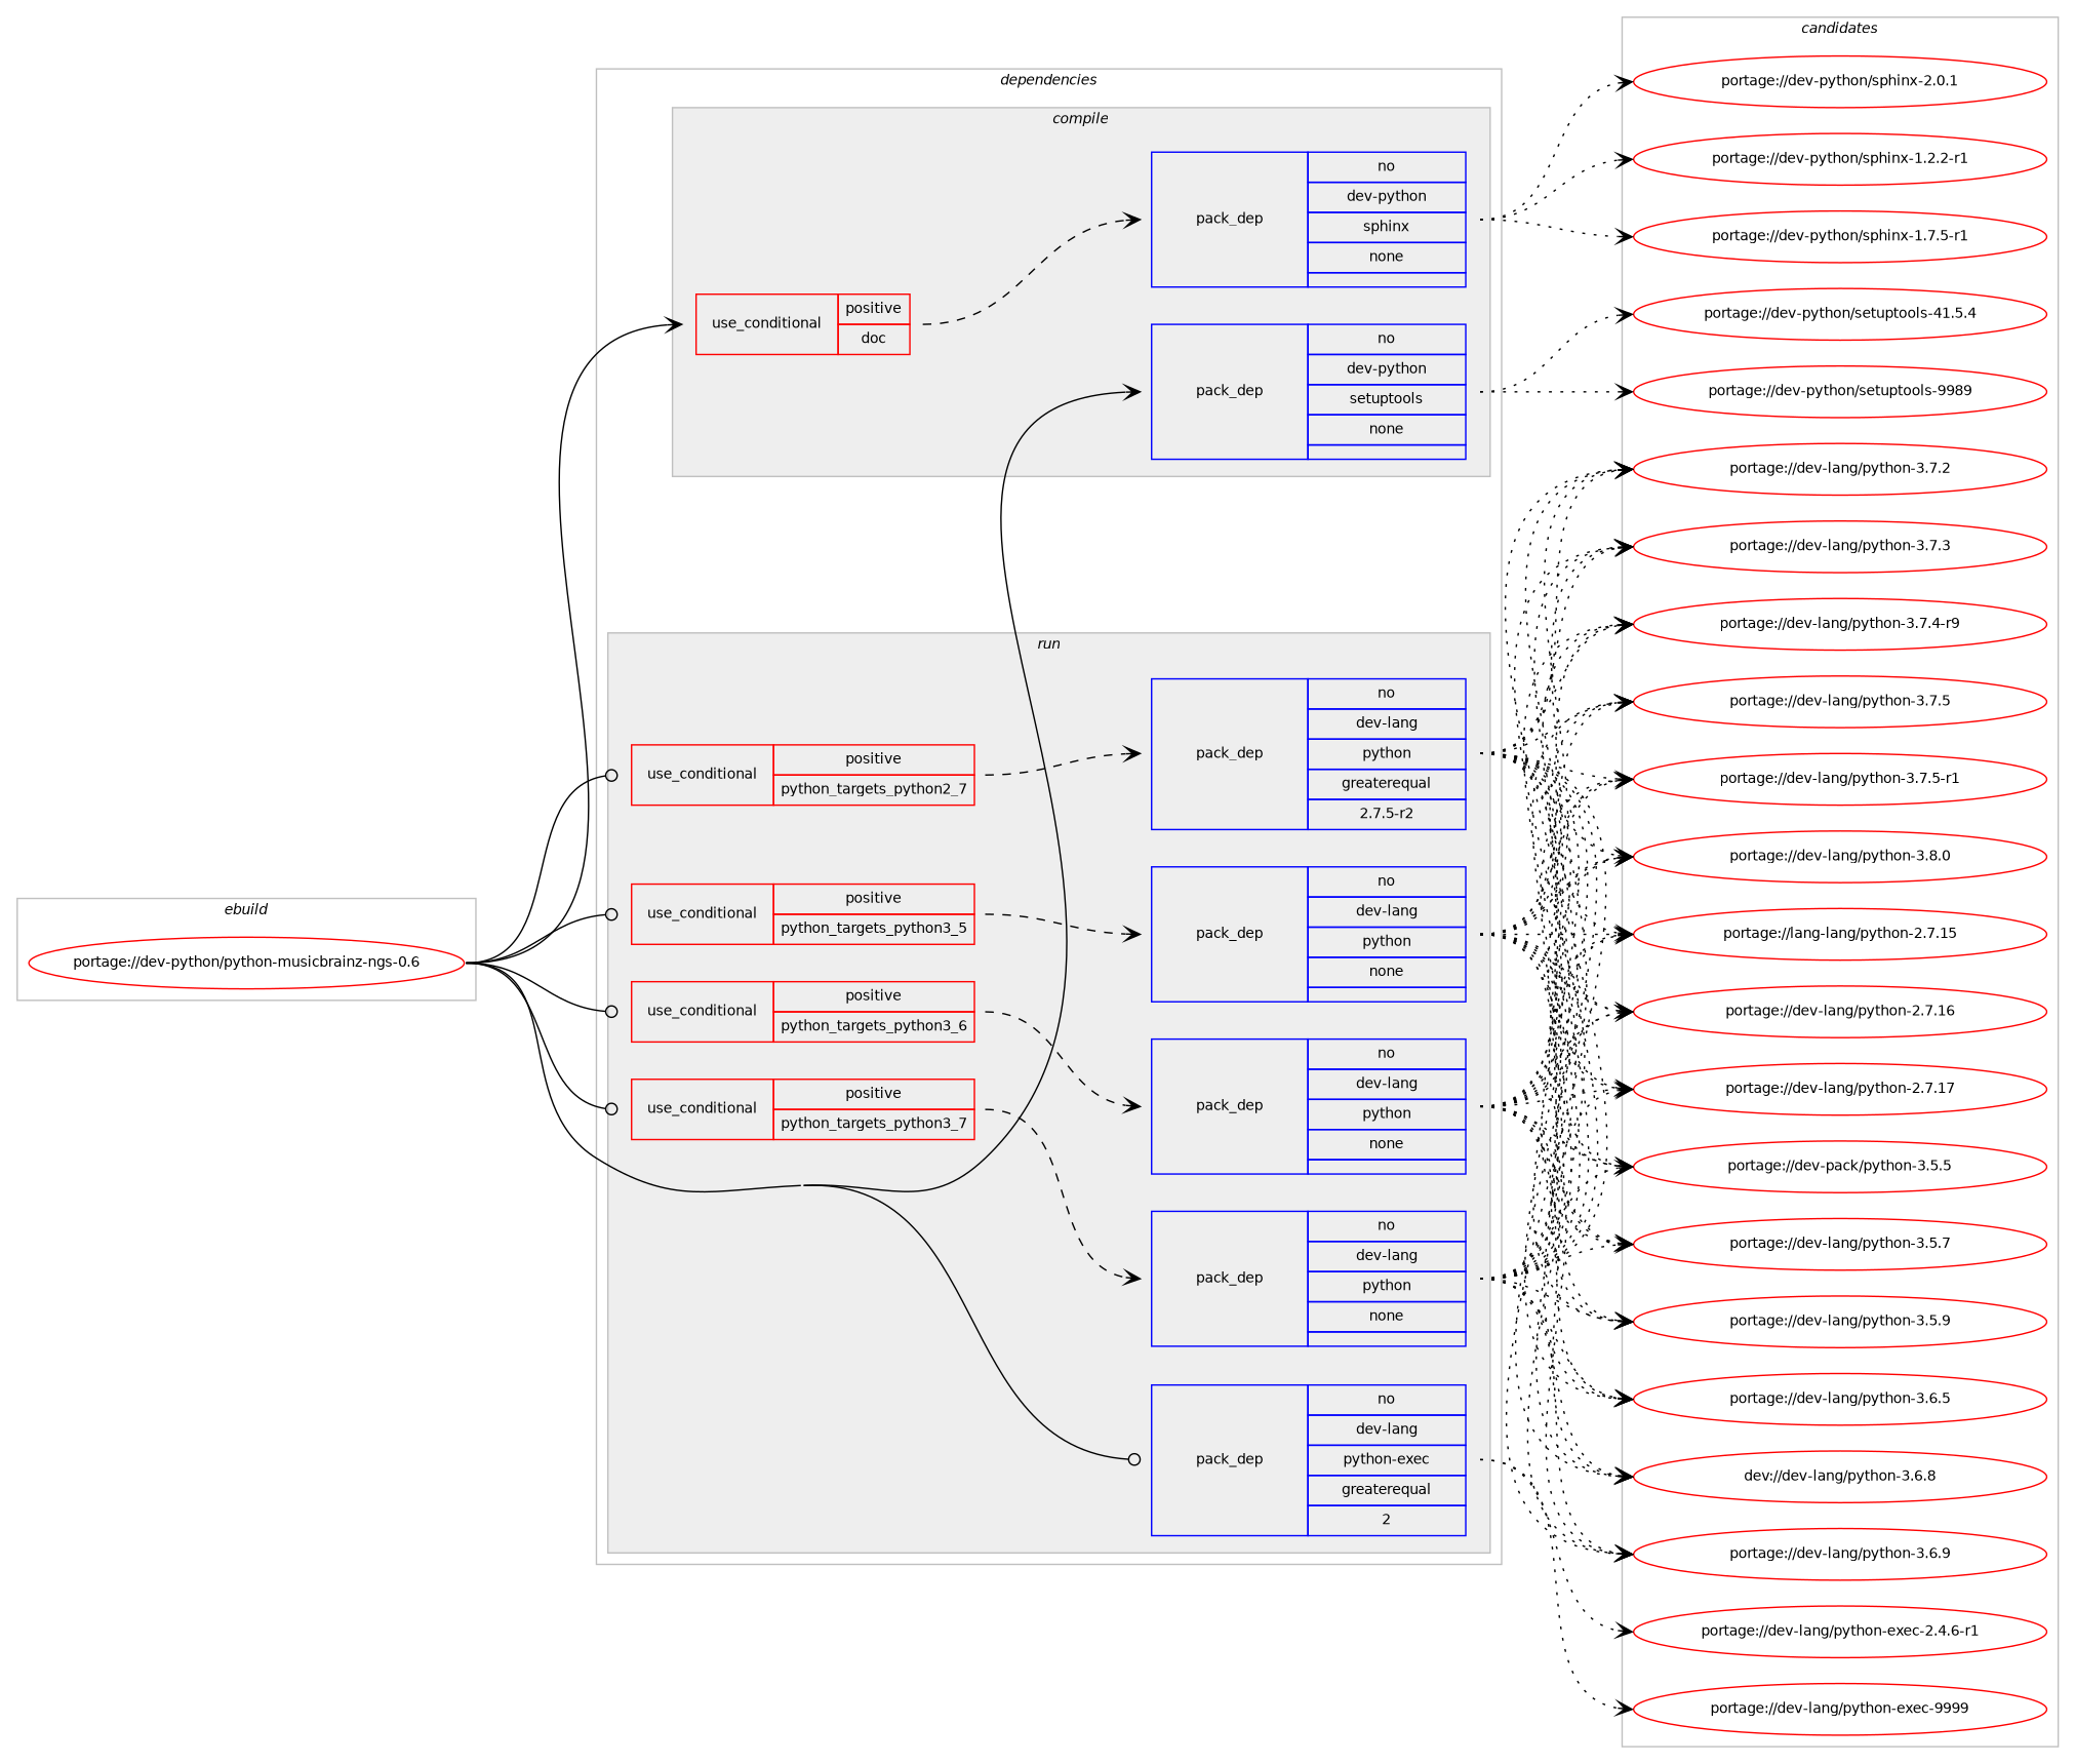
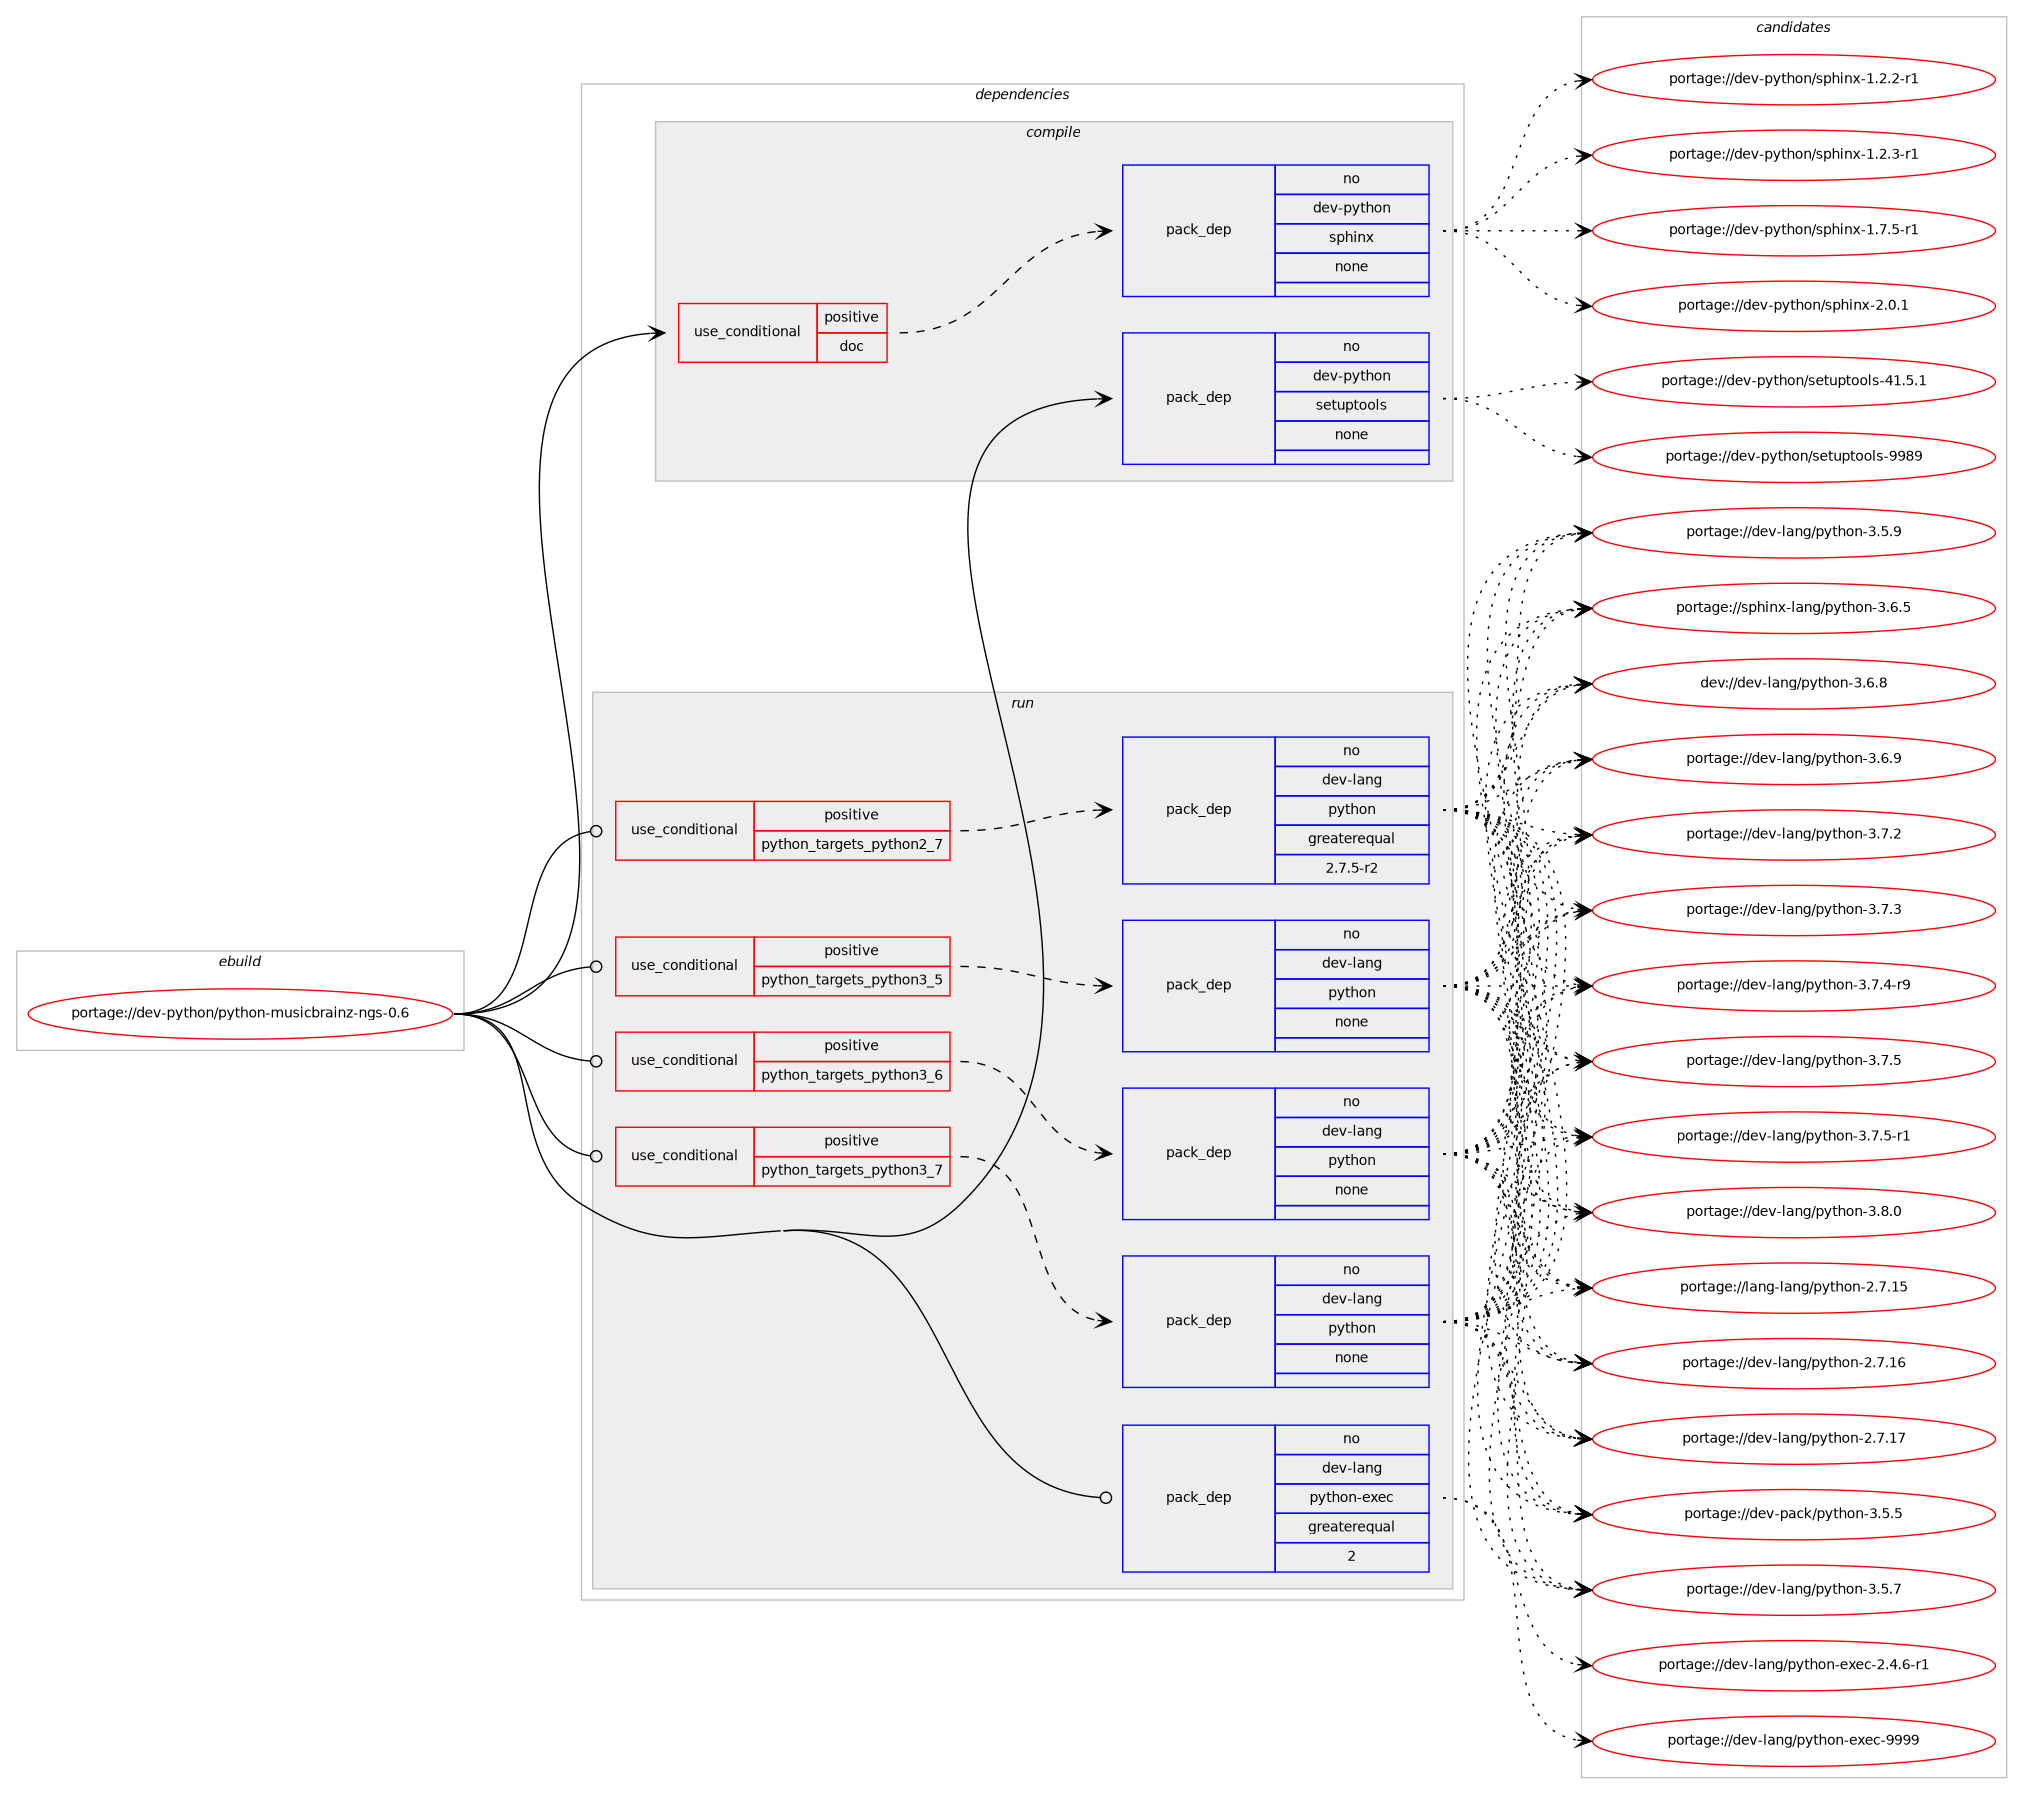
  digraph {
    compound=true
    concentrate=true
    fontname=Helvetica
    fontsize=10
    newrank=true
    rankdir=LR
    ranksep=1.5
    node [color=red fontname=Helvetica fontsize=10]
    edge [arrowhead=vee headport=w style=dotted tailport=e weight=100]
    n1 [label="portage://dev-python/python-musicbrainz-ngs-0.6" width=4]
    n2 [color=blue label=<<TABLE BORDER="0" CELLBORDER="1" CELLSPACING="0" CELLPADDING="4" WIDTH="220"><TR><TD ROWSPAN="6" CELLPADDING="30">pack_dep</TD></TR><TR><TD WIDTH="110">no</TD></TR><TR><TD>dev-python</TD></TR><TR><TD>sphinx</TD></TR><TR><TD>none</TD></TR><TR><TD></TD></TR></TABLE>> shape=none]
    n3 [label=<<TABLE BORDER="0" CELLBORDER="1" CELLSPACING="0" CELLPADDING="4"><TR><TD ROWSPAN="3" CELLPADDING="10">use_conditional</TD></TR><TR><TD>positive</TD></TR><TR><TD>doc</TD></TR></TABLE>> shape=none]
    n4 [color=blue label=<<TABLE BORDER="0" CELLBORDER="1" CELLSPACING="0" CELLPADDING="4" WIDTH="220"><TR><TD ROWSPAN="6" CELLPADDING="30">pack_dep</TD></TR><TR><TD WIDTH="110">no</TD></TR><TR><TD>dev-python</TD></TR><TR><TD>setuptools</TD></TR><TR><TD>none</TD></TR><TR><TD></TD></TR></TABLE>> shape=none]
    n5 [color=blue label=<<TABLE BORDER="0" CELLBORDER="1" CELLSPACING="0" CELLPADDING="4" WIDTH="220"><TR><TD ROWSPAN="6" CELLPADDING="30">pack_dep</TD></TR><TR><TD WIDTH="110">no</TD></TR><TR><TD>dev-lang</TD></TR><TR><TD>python</TD></TR><TR><TD>greaterequal</TD></TR><TR><TD>2.7.5-r2</TD></TR></TABLE>> shape=none]
    n6 [label=<<TABLE BORDER="0" CELLBORDER="1" CELLSPACING="0" CELLPADDING="4"><TR><TD ROWSPAN="3" CELLPADDING="10">use_conditional</TD></TR><TR><TD>positive</TD></TR><TR><TD>python_targets_python2_7</TD></TR></TABLE>> shape=none]
    n7 [color=blue label=<<TABLE BORDER="0" CELLBORDER="1" CELLSPACING="0" CELLPADDING="4" WIDTH="220"><TR><TD ROWSPAN="6" CELLPADDING="30">pack_dep</TD></TR><TR><TD WIDTH="110">no</TD></TR><TR><TD>dev-lang</TD></TR><TR><TD>python</TD></TR><TR><TD>none</TD></TR><TR><TD></TD></TR></TABLE>> shape=none]
    n8 [label=<<TABLE BORDER="0" CELLBORDER="1" CELLSPACING="0" CELLPADDING="4"><TR><TD ROWSPAN="3" CELLPADDING="10">use_conditional</TD></TR><TR><TD>positive</TD></TR><TR><TD>python_targets_python3_5</TD></TR></TABLE>> shape=none]
    n9 [color=blue label=<<TABLE BORDER="0" CELLBORDER="1" CELLSPACING="0" CELLPADDING="4" WIDTH="220"><TR><TD ROWSPAN="6" CELLPADDING="30">pack_dep</TD></TR><TR><TD WIDTH="110">no</TD></TR><TR><TD>dev-lang</TD></TR><TR><TD>python</TD></TR><TR><TD>none</TD></TR><TR><TD></TD></TR></TABLE>> shape=none]
    n10 [label=<<TABLE BORDER="0" CELLBORDER="1" CELLSPACING="0" CELLPADDING="4"><TR><TD ROWSPAN="3" CELLPADDING="10">use_conditional</TD></TR><TR><TD>positive</TD></TR><TR><TD>python_targets_python3_6</TD></TR></TABLE>> shape=none]
    n11 [color=blue label=<<TABLE BORDER="0" CELLBORDER="1" CELLSPACING="0" CELLPADDING="4" WIDTH="220"><TR><TD ROWSPAN="6" CELLPADDING="30">pack_dep</TD></TR><TR><TD WIDTH="110">no</TD></TR><TR><TD>dev-lang</TD></TR><TR><TD>python</TD></TR><TR><TD>none</TD></TR><TR><TD></TD></TR></TABLE>> shape=none]
    n12 [label=<<TABLE BORDER="0" CELLBORDER="1" CELLSPACING="0" CELLPADDING="4"><TR><TD ROWSPAN="3" CELLPADDING="10">use_conditional</TD></TR><TR><TD>positive</TD></TR><TR><TD>python_targets_python3_7</TD></TR></TABLE>> shape=none]
    n13 [color=blue label=<<TABLE BORDER="0" CELLBORDER="1" CELLSPACING="0" CELLPADDING="4" WIDTH="220"><TR><TD ROWSPAN="6" CELLPADDING="30">pack_dep</TD></TR><TR><TD WIDTH="110">no</TD></TR><TR><TD>dev-lang</TD></TR><TR><TD>python-exec</TD></TR><TR><TD>greaterequal</TD></TR><TR><TD>2</TD></TR></TABLE>> shape=none]
    n14 [label="portage://dev-python/sphinx-1.2.2-r1" width=4]
+   n15 [label="portage://dev-python/sphinx-1.2.3-r1" width=4]
    n16 [label="portage://dev-python/sphinx-1.7.5-r1" width=4]
    n17 [label="portage://dev-python/sphinx-2.0.1" width=4]
-   n18 [label="portage://dev-python/setuptools-41.5.4" width=4]
+   n18 [label="portage://dev-python/setuptools-41.5.1" width=4]
    n19 [label="portage://dev-python/setuptools-9989" width=4]
    n20 [label="portage://lang-lang/python-2.7.15" width=4]
    n21 [label="portage://dev-lang/python-2.7.16" width=4]
    n22 [label="portage://dev-lang/python-2.7.17" width=4]
    n23 [label="portage://dev-pack/python-3.5.5" width=4]
    n24 [label="portage://dev-lang/python-3.5.7" width=4]
    n25 [label="portage://dev-lang/python-3.5.9" width=4]
-   n26 [label="portage://dev-lang/python-3.6.5" width=4]
+   n26 [label="portage://sphinx-lang/python-3.6.5" width=4]
    n27 [label="dev://dev-lang/python-3.6.8" width=4]
    n28 [label="portage://dev-lang/python-3.6.9" width=4]
    n29 [label="portage://dev-lang/python-3.7.2" width=4]
    n30 [label="portage://dev-lang/python-3.7.3" width=4]
    n31 [label="portage://dev-lang/python-3.7.4-r9" width=4]
    n32 [label="portage://dev-lang/python-3.7.5" width=4]
    n33 [label="portage://dev-lang/python-3.7.5-r1" width=4]
    n34 [label="portage://dev-lang/python-3.8.0" width=4]
    n35 [label="portage://dev-lang/python-exec-2.4.6-r1" width=4]
    n36 [label="portage://dev-lang/python-exec-9999" width=4]
    subgraph cluster_1 {
      color=gray
      label=<<i>ebuild</i>>
      rank=same
      n1
    }
    subgraph cluster_2 {
      color=gray
      label=<<i>dependencies</i>>
      subgraph cluster_3 {
        color=gray
        fillcolor="#eeeeee"
        label=<<i>compile</i>>
        style=filled
        subgraph sub_4 {
          color=gray
          fillcolor="#eeeeee"
          label=<<i>compile</i>>
          style=filled
          n3
          subgraph sub_5 {
            color=gray
            fillcolor="#eeeeee"
            label=<<i>compile</i>>
            style=filled
            n2
          }
        }
        subgraph sub_6 {
          color=gray
          fillcolor="#eeeeee"
          label=<<i>compile</i>>
          style=filled
          n4
        }
      }
      subgraph cluster_7 {
        color=gray
        fillcolor="#eeeeee"
        label=<<i>compile and run</i>>
        style=filled
      }
      subgraph cluster_8 {
        color=gray
        fillcolor="#eeeeee"
        label=<<i>run</i>>
        style=filled
        subgraph sub_9 {
          color=gray
          fillcolor="#eeeeee"
          label=<<i>run</i>>
          style=filled
          n6
          subgraph sub_10 {
            color=gray
            fillcolor="#eeeeee"
            label=<<i>run</i>>
            style=filled
            n5
          }
        }
        subgraph sub_11 {
          color=gray
          fillcolor="#eeeeee"
          label=<<i>run</i>>
          style=filled
          n8
          subgraph sub_12 {
            color=gray
            fillcolor="#eeeeee"
            label=<<i>run</i>>
            style=filled
            n7
          }
        }
        subgraph sub_13 {
          color=gray
          fillcolor="#eeeeee"
          label=<<i>run</i>>
          style=filled
          n10
          subgraph sub_14 {
            color=gray
            fillcolor="#eeeeee"
            label=<<i>run</i>>
            style=filled
            n9
          }
        }
        subgraph sub_15 {
          color=gray
          fillcolor="#eeeeee"
          label=<<i>run</i>>
          style=filled
          n12
          subgraph sub_16 {
            color=gray
            fillcolor="#eeeeee"
            label=<<i>run</i>>
            style=filled
            n11
          }
        }
        subgraph sub_17 {
          color=gray
          fillcolor="#eeeeee"
          label=<<i>run</i>>
          style=filled
          n13
        }
      }
    }
    subgraph cluster_18 {
      color=gray
      label=<<i>candidates</i>>
      rank=same
      subgraph sub_19 {
        color=black
        label=<<i>candidates</i>>
        nodesep=1
        rank=same
        n14
+       n15
        n16
        n17
      }
      subgraph sub_20 {
        color=black
        label=<<i>candidates</i>>
        nodesep=1
        rank=same
        n18
        n19
      }
      subgraph sub_21 {
        color=black
        label=<<i>candidates</i>>
        nodesep=1
        rank=same
        n20
        n21
        n22
        n23
        n24
        n25
        n26
        n27
        n28
        n29
        n30
        n31
        n32
        n33
        n34
      }
      subgraph sub_22 {
        color=black
        label=<<i>candidates</i>>
        nodesep=1
        rank=same
        n20
        n21
        n22
        n23
        n24
        n25
        n26
        n27
        n28
        n29
        n30
        n31
        n32
        n33
        n34
      }
      subgraph sub_23 {
        color=black
        label=<<i>candidates</i>>
        nodesep=1
        rank=same
        n20
        n21
        n22
        n23
        n24
        n25
        n26
        n27
        n28
        n29
        n30
        n31
        n32
        n33
        n34
      }
      subgraph sub_24 {
        color=black
        label=<<i>candidates</i>>
        nodesep=1
        rank=same
        n20
        n21
        n22
        n23
        n24
        n25
        n26
        n27
        n28
        n29
        n30
        n31
        n32
        n33
        n34
      }
      subgraph sub_25 {
        color=black
        label=<<i>candidates</i>>
        nodesep=1
        rank=same
        n35
        n36
      }
    }
    n1 -> n3 [style=solid weight=20]
    n1 -> n4 [style=solid weight=20]
    n1 -> n6 [arrowhead=odot style=solid weight=20]
    n1 -> n8 [arrowhead=odot style=solid weight=20]
    n1 -> n10 [arrowhead=odot style=solid weight=20]
    n1 -> n12 [arrowhead=odot style=solid weight=20]
    n1 -> n13 [arrowhead=odot style=solid weight=20]
    n2 -> n14
+   n2 -> n15
    n2 -> n16
    n2 -> n17
    n3 -> n2 [style=dashed weight=20]
    n4 -> n18
    n4 -> n19
    n5 -> n20
    n5 -> n21
    n5 -> n22
    n5 -> n23
    n5 -> n24
    n5 -> n25
    n5 -> n26
    n5 -> n27
    n5 -> n28
    n5 -> n29
    n5 -> n30
    n5 -> n31
    n5 -> n32
    n5 -> n33
    n5 -> n34
    n6 -> n5 [style=dashed weight=20]
    n7 -> n20
    n7 -> n21
    n7 -> n22
    n7 -> n23
    n7 -> n24
    n7 -> n25
    n7 -> n26
    n7 -> n27
    n7 -> n28
    n7 -> n29
    n7 -> n30
    n7 -> n31
    n7 -> n32
    n7 -> n33
    n7 -> n34
    n8 -> n7 [style=dashed weight=20]
    n9 -> n20
    n9 -> n21
    n9 -> n22
    n9 -> n23
    n9 -> n24
    n9 -> n25
    n9 -> n26
    n9 -> n27
    n9 -> n28
    n9 -> n29
    n9 -> n30
    n9 -> n31
    n9 -> n32
    n9 -> n33
    n9 -> n34
    n10 -> n9 [style=dashed weight=20]
    n11 -> n20
    n11 -> n21
    n11 -> n22
    n11 -> n23
    n11 -> n24
    n11 -> n25
    n11 -> n26
    n11 -> n27
    n11 -> n28
    n11 -> n29
    n11 -> n30
    n11 -> n31
    n11 -> n32
    n11 -> n33
    n11 -> n34
    n12 -> n11 [style=dashed weight=20]
    n13 -> n35
    n13 -> n36
  }
